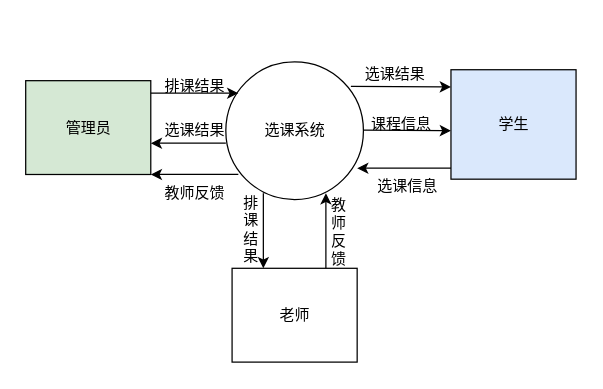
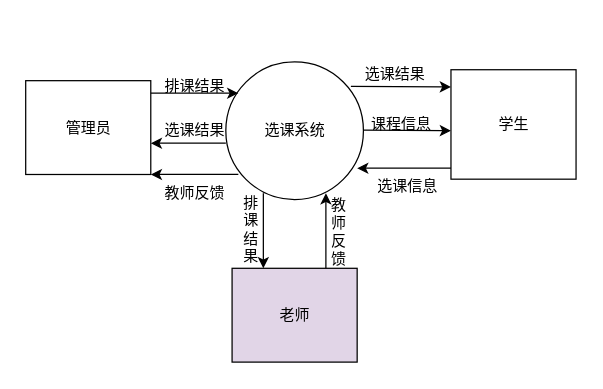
  <mxCell id="0" />
  <mxCell id="1" parent="0" />
  <mxCell id="2" style="edgeStyle=none;html=1;" edge="1" parent="1"><mxGeometry relative="1" as="geometry"><mxPoint x="290" y="103.5" as="sourcePoint" /><mxPoint x="360" y="104" as="targetPoint" /></mxGeometry></mxCell>
  <mxCell id="3" value="选课系统" style="html=1;dashed=0;whitespace=wrap;shape=mxgraph.dfd.start" parent="1" vertex="1"><mxGeometry x="180" y="20.88" width="110" height="166.25" as="geometry" /></mxCell>
- <mxCell id="4" value="管理员" style="html=1;dashed=0;whitespace=wrap;fillColor=#d5e8d4;" vertex="1" parent="1"><mxGeometry x="20" y="64" width="100" height="75" as="geometry" /></mxCell>
- <mxCell id="5" value="老师" style="html=1;dashed=0;whitespace=wrap;" vertex="1" parent="1"><mxGeometry x="185" y="214" width="100" height="75" as="geometry" /></mxCell>
- <mxCell id="6" value="学生" style="html=1;dashed=0;whitespace=wrap;fillColor=#dae8fc;" vertex="1" parent="1"><mxGeometry x="360" y="55.25" width="100" height="87.5" as="geometry" /></mxCell>
+ <mxCell id="4" value="管理员" style="html=1;dashed=0;whitespace=wrap;" vertex="1" parent="1"><mxGeometry x="20" y="64" width="100" height="75" as="geometry" /></mxCell>
+ <mxCell id="5" value="老师" style="html=1;dashed=0;whitespace=wrap;fillColor=#e1d5e7;" vertex="1" parent="1"><mxGeometry x="185" y="214" width="100" height="75" as="geometry" /></mxCell>
+ <mxCell id="6" value="学生" style="html=1;dashed=0;whitespace=wrap;" vertex="1" parent="1"><mxGeometry x="360" y="55.25" width="100" height="87.5" as="geometry" /></mxCell>
  <mxCell id="7" value="" style="endArrow=classic;html=1;" edge="1" parent="1"><mxGeometry width="50" height="50" relative="1" as="geometry"><mxPoint x="360" y="134" as="sourcePoint" /><mxPoint x="285" y="134" as="targetPoint" /></mxGeometry></mxCell>
  <mxCell id="8" value="课程信息" style="text;html=1;align=center;verticalAlign=middle;resizable=0;points=[];autosize=1;strokeColor=none;fillColor=none;" vertex="1" parent="1"><mxGeometry x="285" y="84" width="70" height="30" as="geometry" /></mxCell>
  <mxCell id="9" value="" style="endArrow=classic;html=1;" edge="1" parent="1"><mxGeometry width="50" height="50" relative="1" as="geometry"><mxPoint x="280" y="68.5" as="sourcePoint" /><mxPoint x="360" y="69" as="targetPoint" /></mxGeometry></mxCell>
  <mxCell id="10" value="选课结果" style="text;html=1;align=center;verticalAlign=middle;resizable=0;points=[];autosize=1;strokeColor=none;fillColor=none;" vertex="1" parent="1"><mxGeometry x="280" y="44" width="70" height="30" as="geometry" /></mxCell>
  <mxCell id="11" value="选课信息" style="text;html=1;align=center;verticalAlign=middle;resizable=0;points=[];autosize=1;strokeColor=none;fillColor=none;" vertex="1" parent="1"><mxGeometry x="290" y="134" width="70" height="30" as="geometry" /></mxCell>
  <mxCell id="12" value="选课结果" style="text;html=1;align=center;verticalAlign=middle;resizable=0;points=[];autosize=1;strokeColor=none;fillColor=none;" vertex="1" parent="1"><mxGeometry x="120" y="89" width="70" height="30" as="geometry" /></mxCell>
  <mxCell id="13" value="排课结果" style="text;html=1;align=center;verticalAlign=middle;resizable=0;points=[];autosize=1;strokeColor=none;fillColor=none;" vertex="1" parent="1"><mxGeometry x="120" y="54" width="70" height="30" as="geometry" /></mxCell>
  <mxCell id="14" value="教师反馈" style="text;html=1;align=center;verticalAlign=middle;resizable=0;points=[];autosize=1;strokeColor=none;fillColor=none;" vertex="1" parent="1"><mxGeometry x="120" y="139" width="70" height="30" as="geometry" /></mxCell>
  <mxCell id="15" value="" style="edgeStyle=none;orthogonalLoop=1;jettySize=auto;html=1;" edge="1" parent="1"><mxGeometry width="100" relative="1" as="geometry"><mxPoint x="120" y="74" as="sourcePoint" /><mxPoint x="190" y="74" as="targetPoint" /><Array as="points" /></mxGeometry></mxCell>
  <mxCell id="16" value="" style="edgeStyle=none;orthogonalLoop=1;jettySize=auto;html=1;" edge="1" parent="1"><mxGeometry width="100" relative="1" as="geometry"><mxPoint x="190" y="139" as="sourcePoint" /><mxPoint x="120" y="139" as="targetPoint" /><Array as="points" /></mxGeometry></mxCell>
  <mxCell id="17" value="" style="edgeStyle=none;orthogonalLoop=1;jettySize=auto;html=1;" edge="1" parent="1"><mxGeometry width="100" relative="1" as="geometry"><mxPoint x="180" y="114" as="sourcePoint" /><mxPoint x="120" y="114" as="targetPoint" /><Array as="points" /></mxGeometry></mxCell>
  <mxCell id="18" value="" style="endArrow=classic;html=1;" edge="1" parent="1"><mxGeometry width="50" height="50" relative="1" as="geometry"><mxPoint x="260" y="214" as="sourcePoint" /><mxPoint x="260" y="154" as="targetPoint" /></mxGeometry></mxCell>
  <mxCell id="19" value="" style="endArrow=classic;html=1;" edge="1" parent="1"><mxGeometry width="50" height="50" relative="1" as="geometry"><mxPoint x="210" y="154" as="sourcePoint" /><mxPoint x="210" y="214" as="targetPoint" /></mxGeometry></mxCell>
  <mxCell id="20" value="排&lt;br&gt;课&lt;br&gt;结&lt;br&gt;果" style="text;html=1;align=center;verticalAlign=middle;resizable=0;points=[];autosize=1;strokeColor=none;fillColor=none;" vertex="1" parent="1"><mxGeometry x="180" y="147.75" width="40" height="70" as="geometry" /></mxCell>
  <mxCell id="21" value="教&lt;br&gt;师&lt;br&gt;反&lt;br&gt;馈" style="text;html=1;align=center;verticalAlign=middle;resizable=0;points=[];autosize=1;strokeColor=none;fillColor=none;" vertex="1" parent="1"><mxGeometry x="250" y="150.25" width="40" height="70" as="geometry" /></mxCell>
